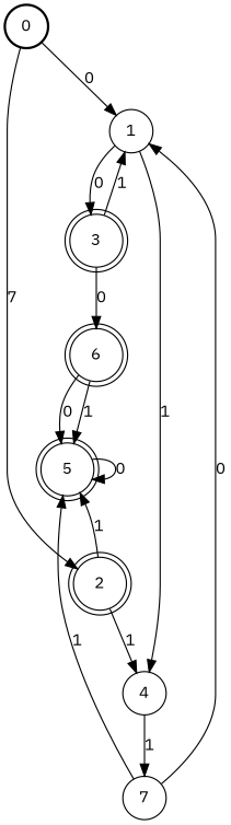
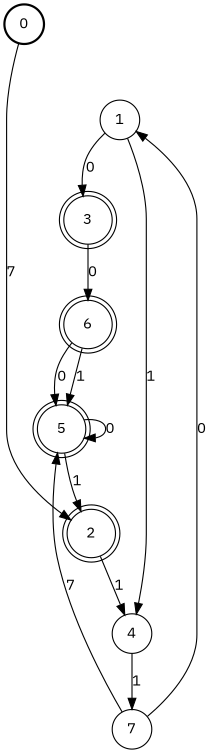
  digraph {
    fontname="IBM Plex Sans"
    node [fontname="IBM Plex Sans" shape=circle]
    edge [fontname="IBM Plex Sans"]
    0 [style=bold]
    1
    2 [peripheries=2]
    3 [peripheries=2]
    4
    5 [peripheries=2]
    6 [peripheries=2]
    7
-   0 -> 1 [label=0]
    0 -> 2 [label=7]
    1 -> 3 [label=0]
    1 -> 4 [label=1]
    2 -> 4 [label=1]
-   2 -> 5 [label=1]
-   3 -> 1 [label=1]
+   5 -> 2 [label=1]
    3 -> 6 [label=0]
    4 -> 7 [label=1]
    5 -> 5 [label=0]
    6 -> 5 [label=0]
    6 -> 5 [label=1]
    7 -> 1 [label=0]
-   7 -> 5 [label=1]
+   7 -> 5 [label=7]
  }
